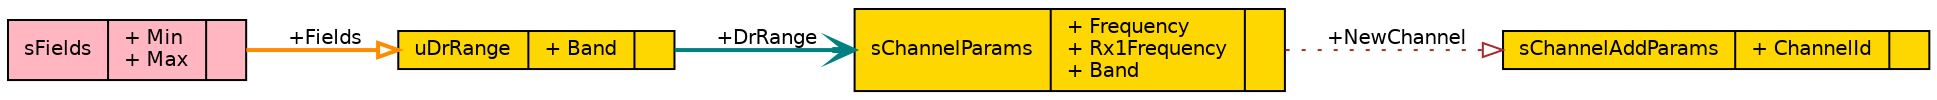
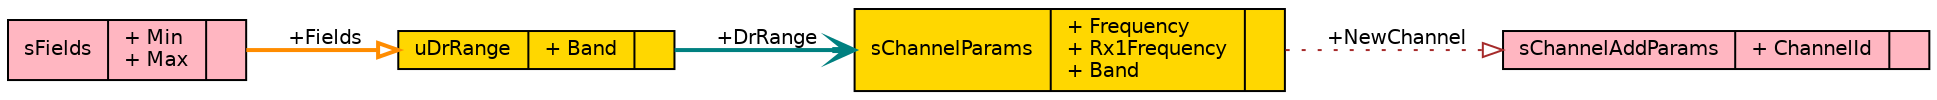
  digraph {
    rankdir=LR
    node [color=black fillcolor=lightpink fontname=Helvetica fontsize=10 shape=record style=filled]
    edge [arrowhead=onormal fontname=Helvetica fontsize=10 labelfontname=Helvetica labelfontsize=10 style=bold]
-   n1 [fillcolor=gold fontcolor=black height=0.2 label="{sChannelAddParams\n|+ ChannelId\l|}" width=0.4]
+   n1 [fontcolor=black height=0.2 label="{sChannelAddParams\n|+ ChannelId\l|}" width=0.4]
    n2 [fillcolor=gold height=0.2 label="{sChannelParams\n|+ Frequency\l+ Rx1Frequency\l+ Band\l|}" width=0.4]
    n3 [fillcolor=gold height=0.2 label="{uDrRange\n|+ Band\l|}" width=0.4]
    n4 [height=0.2 label="{sFields\n|+ Min\l+ Max\l|}" width=0.4]
    n2 -> n1 [color=brown label=" +NewChannel" style=dotted]
    n3 -> n2 [arrowhead=vee color=teal label=" +DrRange"]
    n4 -> n3 [color=darkorange label=" +Fields"]
  }
